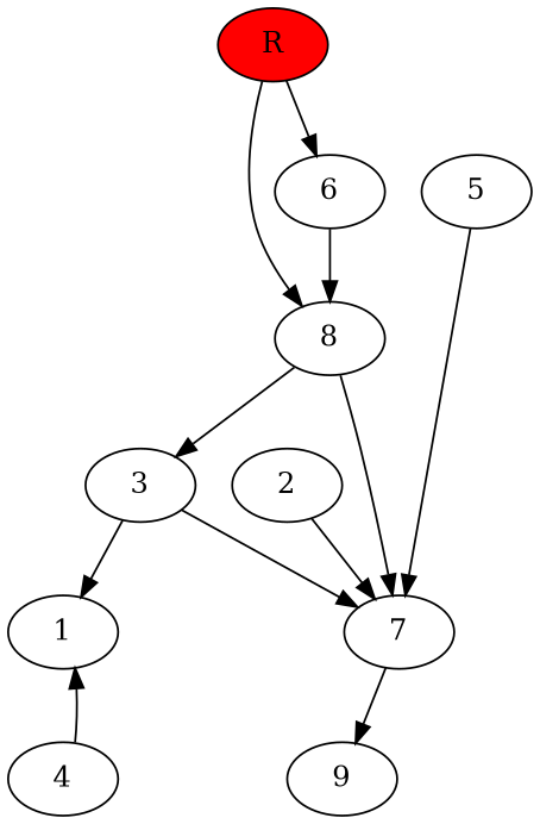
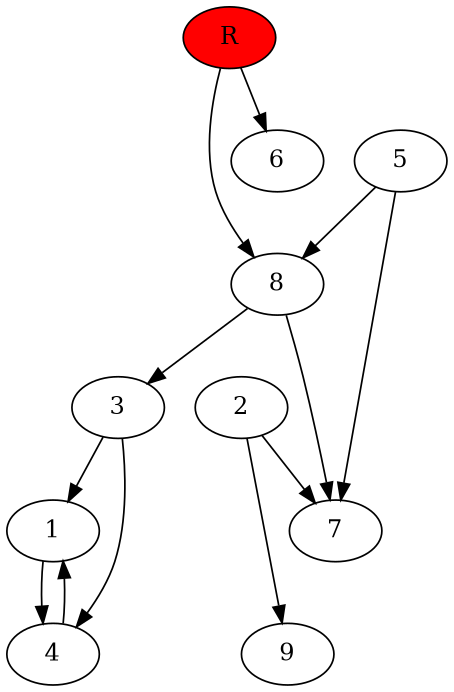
  digraph {
    1
    4
    2
    7
    9
    3
    5
    8
    R [fillcolor="#ff0000" style=filled]
    6
+   1 -> 4
    4 -> 1
    2 -> 7
-   7 -> 9
+   2 -> 9
    3 -> 1
-   3 -> 7
+   3 -> 4
    5 -> 7
-   6 -> 8
+   5 -> 8
    8 -> 7
    8 -> 3
    R -> 8
    R -> 6
  }
